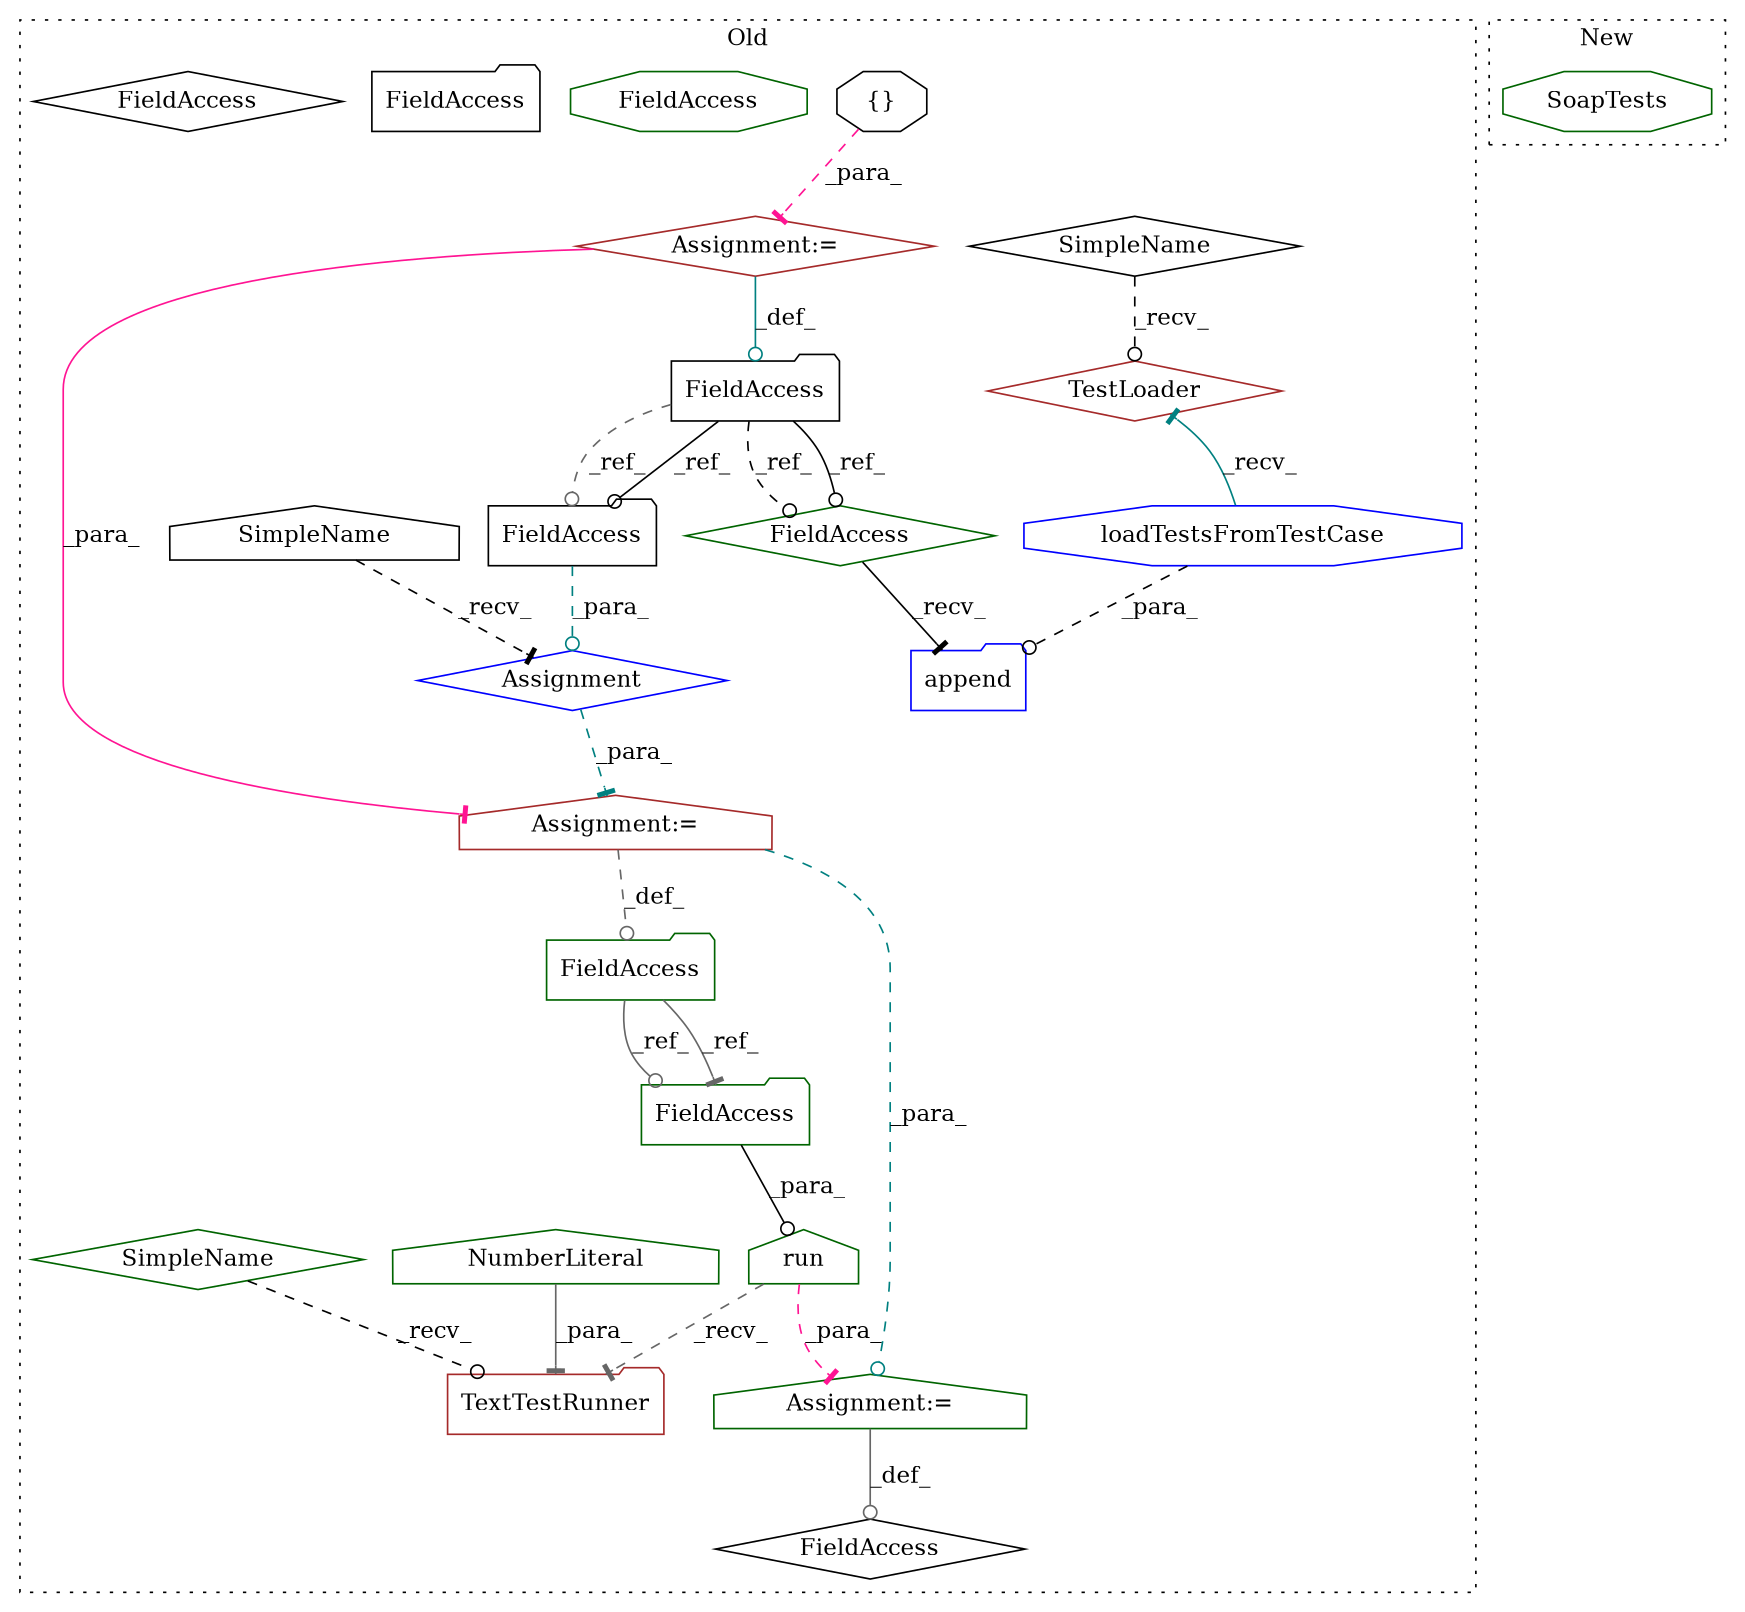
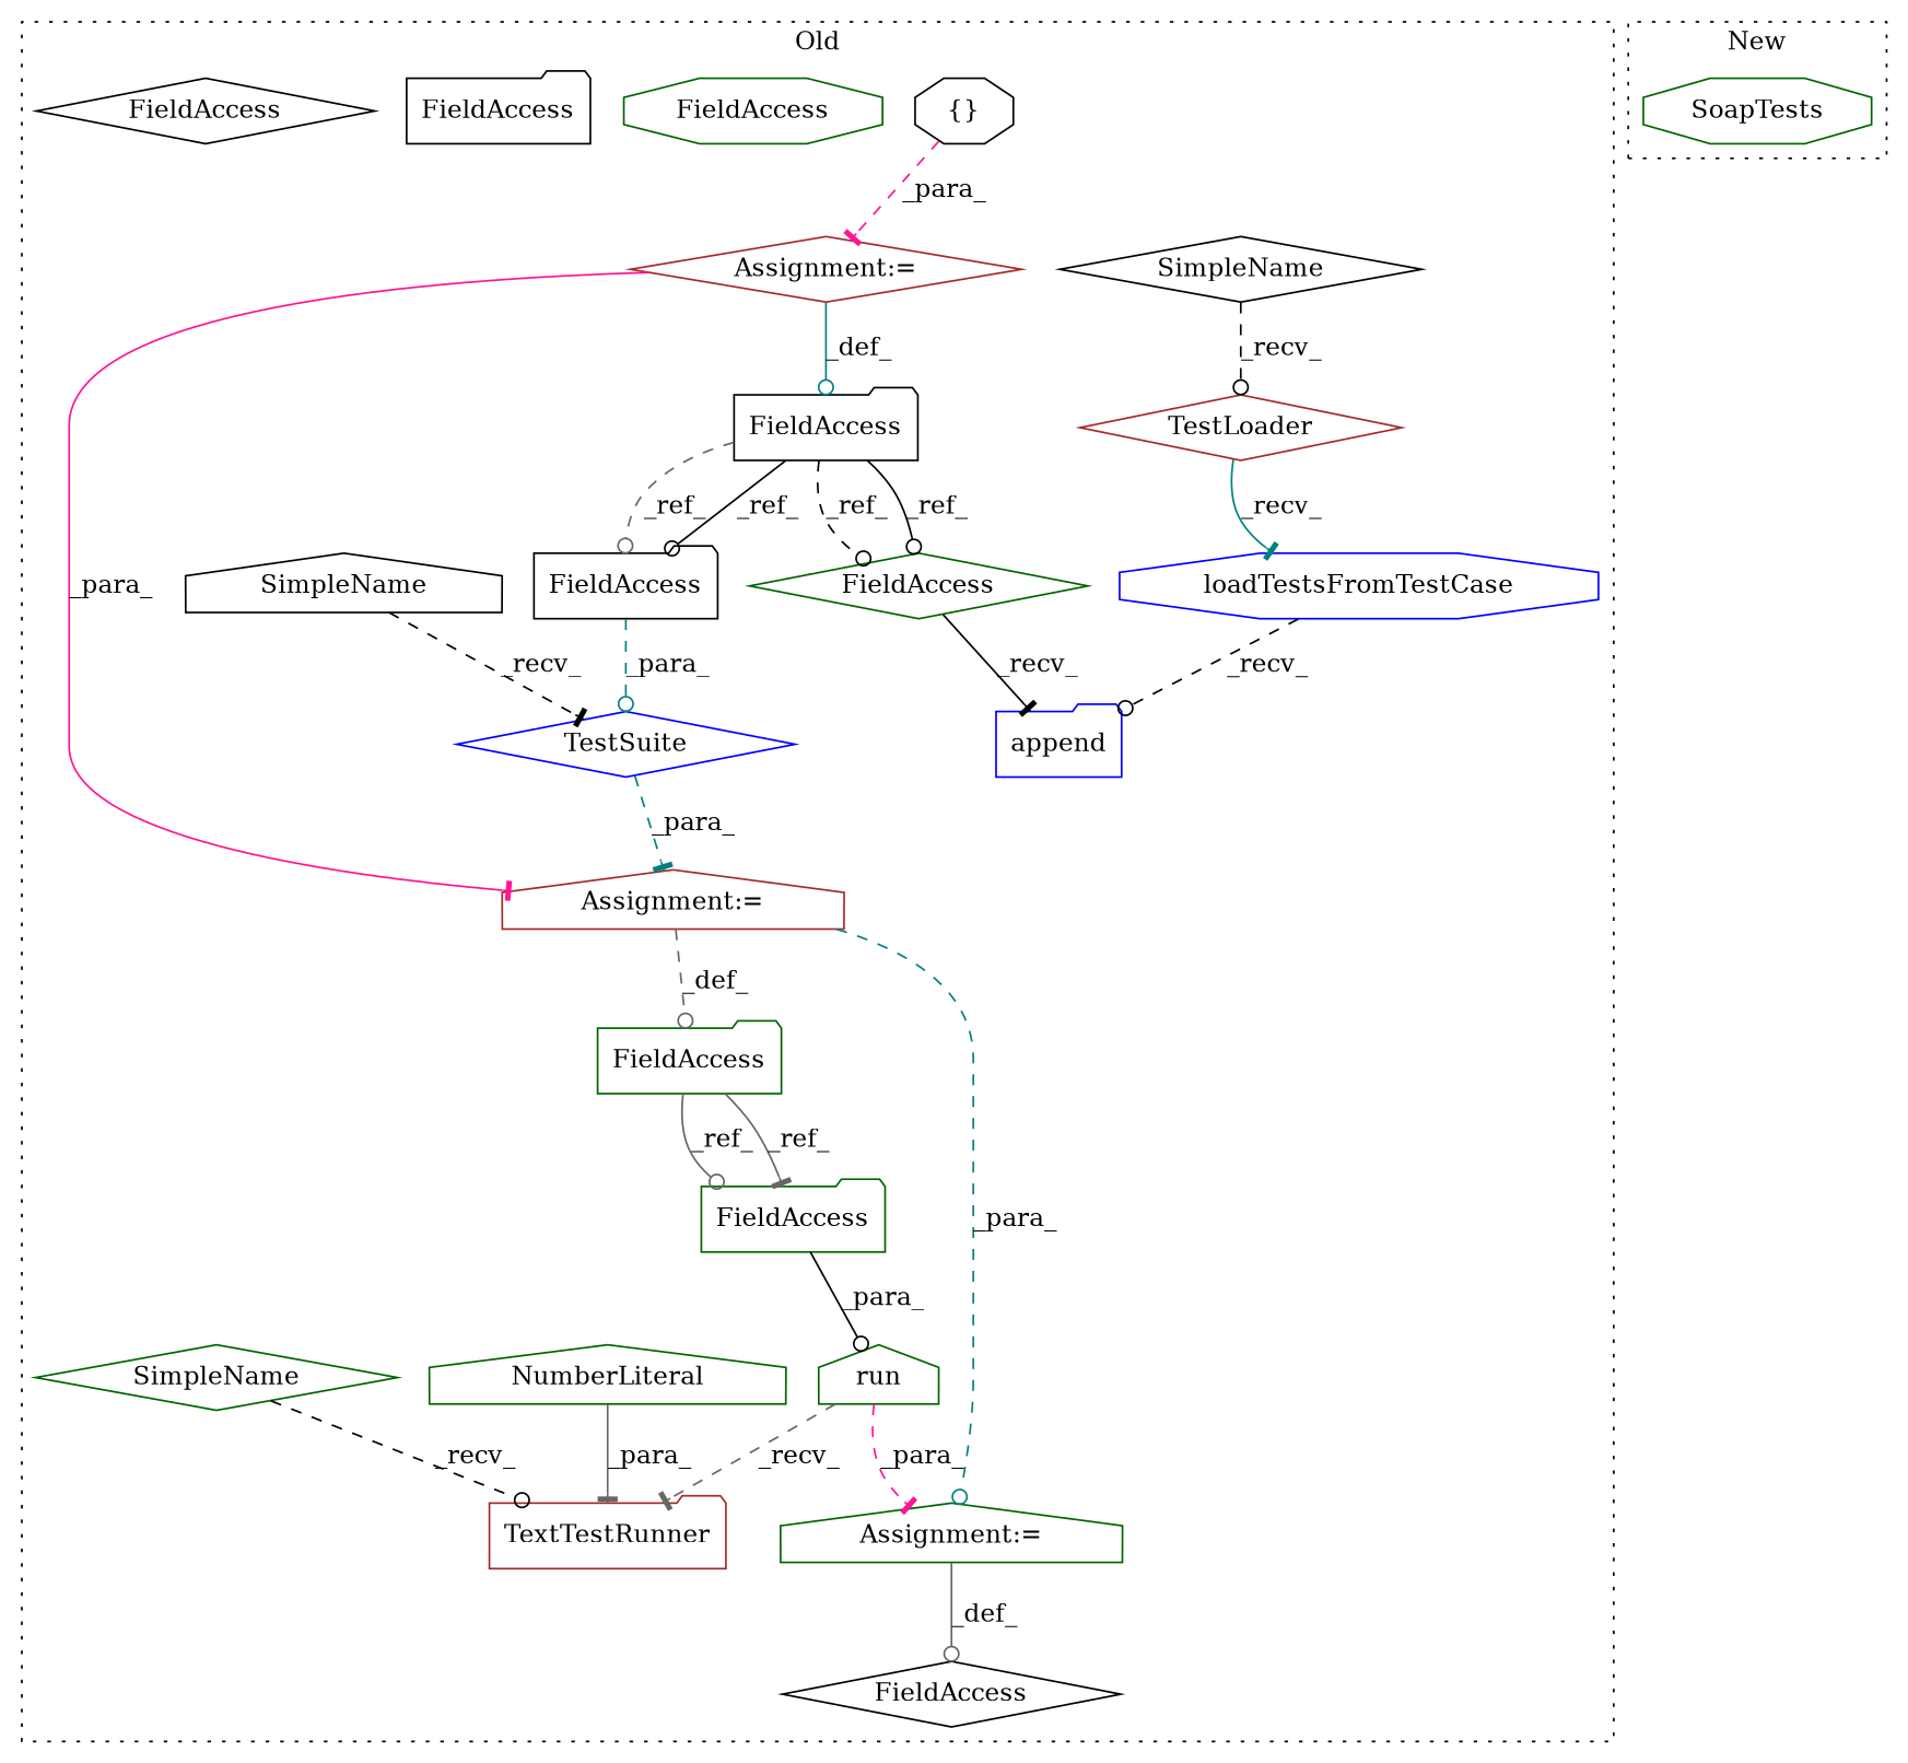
  digraph {
    node [a=22 color=darkgreen l=6 s=40876 shape=diamond]
    edge [arrowhead=odot color=black style=dashed]
    n1 [a=32 color=brown l=12 label=TestLoader s=40794]
    n2 [a=32 color=brown l="15,1" label=TextTestRunner s="40907,40923" shape=folder]
    n3 [a=34 l=1 label=NumberLiteral s=40922 shape=house]
-   n4 [a=32 color=blue l="10,1" label=Assignment s="40866,40882"]
+   n4 [a=32 color=blue l="10,1" label=TestSuite s="40866,40882"]
    n5 [a=4 color=black l=2 label="{}" s=40761 shape=octagon]
    n6 [a=32 color=blue l="22,1" label=loadTestsFromTestCase s="40807,40838" shape=octagon]
    n7 [color=black label=FieldAccess s=40730 shape=folder]
    n8 [label=FieldAccess shape=octagon]
    n9 [color=black label=FieldAccess s=40771 shape=folder]
    n10 [l=8 label=FieldAccess s=40848 shape=folder]
    n11 [color=black label=FieldAccess s=40891]
    n12 [color=black l=8 label=FieldAccess s=40929]
    n13 [a=32 l="4,1" label=run s="40925,40937" shape=house]
    n14 [a=7 l=1 label="Assignment:=" s=40897 shape=house]
    n15 [a=7 color=brown l=1 label="Assignment:=" s=40856 shape=house]
    n16 [a=7 color=brown l=1 label="Assignment:=" s=40736]
    n17 [a=32 color=blue l="7,1" label=append s="40778,40839" shape=folder]
    n18 [a=42 color=black l=8 label=SimpleName s=40785]
    n19 [a=42 color=black l=8 label=SimpleName s=40857 shape=house]
    n20 [a=42 l=8 label=SimpleName s=40898]
    n21 [l=8 label=FieldAccess s=40929 shape=folder]
    n22 [label=FieldAccess s=40771]
    n23 [color=black label=FieldAccess shape=folder]
    n24 [a=32 l=11 label=SoapTests s=41523 shape=octagon]
    subgraph cluster_1 {
      label=Old
      style=dotted
      n1
      n2
      n3
      n4
      n5
      n6
      n7
      n8
      n9
      n10
      n11
      n12
      n13
      n14
      n15
      n16
      n17
      n18
      n19
      n20
      n21
      n22
      n23
    }
    subgraph cluster_2 {
      label=New
      style=dotted
      n24
    }
-   n6 -> n1 [arrowhead=tee color=teal label=_recv_ style=solid]
+   n1 -> n6 [arrowhead=tee color=teal label=_recv_ style=solid]
    n3 -> n2 [arrowhead=tee color=gray40 label=_para_ style=solid]
    n4 -> n15 [arrowhead=tee color=teal label=_para_]
    n5 -> n16 [arrowhead=tee color=deeppink label=_para_]
-   n6 -> n17 [label=_para_]
+   n6 -> n17 [label=_recv_]
    n7 -> n22 [label=_ref_ style=solid]
    n7 -> n22 [label=_ref_]
    n7 -> n23 [label=_ref_ style=solid]
    n7 -> n23 [color=gray40 label=_ref_]
    n10 -> n21 [color=gray40 label=_ref_ style=solid]
    n10 -> n21 [arrowhead=tee color=gray40 label=_ref_ style=solid]
    n13 -> n2 [arrowhead=tee color=gray40 label=_recv_]
    n13 -> n14 [arrowhead=tee color=deeppink label=_para_]
    n14 -> n11 [color=gray40 label=_def_ style=solid]
    n15 -> n10 [color=gray40 label=_def_]
    n15 -> n14 [color=teal label=_para_]
    n16 -> n7 [color=teal label=_def_ style=solid]
    n16 -> n15 [arrowhead=tee color=deeppink label=_para_ style=solid]
    n18 -> n1 [label=_recv_]
    n19 -> n4 [arrowhead=tee label=_recv_]
    n20 -> n2 [label=_recv_]
    n21 -> n13 [label=_para_ style=solid]
    n22 -> n17 [arrowhead=tee label=_recv_ style=solid]
    n23 -> n4 [color=teal label=_para_]
  }
